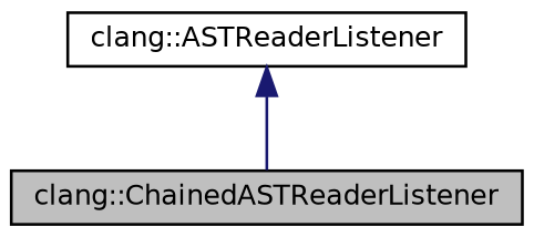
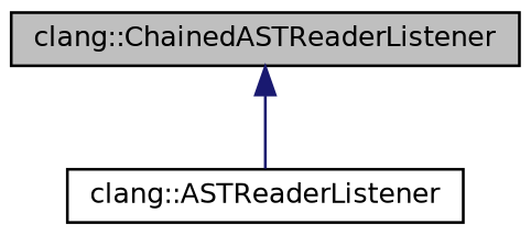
  digraph {
    node [color=black fontname=Helvetica fontsize=10 shape=record]
    n1 [fillcolor=grey75 fontcolor=black height=0.2 label="clang::ChainedASTReaderListener" style=filled width=0.4]
    n2 [height=0.2 label="clang::ASTReaderListener" width=0.4]
-   n2 -> n1 [color=midnightblue dir=back fontname=Helvetica fontsize=10 labelfontname=Helvetica labelfontsize=10 style=solid]
+   n1 -> n2 [color=midnightblue dir=back fontname=Helvetica fontsize=10 labelfontname=Helvetica labelfontsize=10 style=solid]
  }
